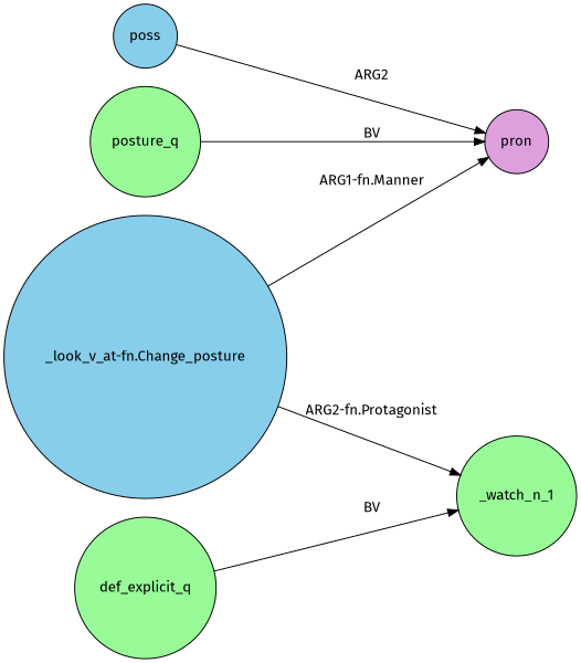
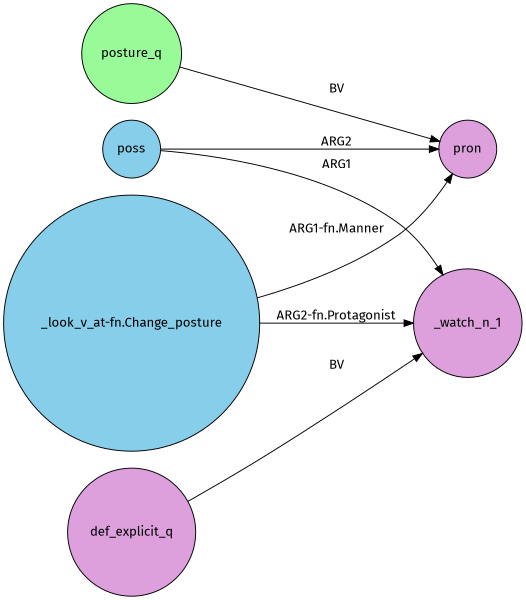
  digraph {
    fontname="Fira Sans"
    rankdir=LR
    node [fillcolor=palegreen fontname="Fira Sans" shape=circle style=filled]
    edge [fontname="Fira Sans"]
-   _watch_n_1
+   _watch_n_1 [fillcolor=plum]
    "_look_v_at-fn.Change_posture" [fillcolor=skyblue]
    pron [fillcolor=plum]
    poss [fillcolor=skyblue]
-   def_explicit_q
+   def_explicit_q [fillcolor=plum]
    n6 [label=posture_q]
    "_look_v_at-fn.Change_posture" -> _watch_n_1 [label="ARG2-fn.Protagonist"]
    "_look_v_at-fn.Change_posture" -> pron [label="ARG1-fn.Manner"]
+   poss -> _watch_n_1 [label=ARG1]
    poss -> pron [label=ARG2]
    def_explicit_q -> _watch_n_1 [label=BV]
    n6 -> pron [label=BV]
  }
